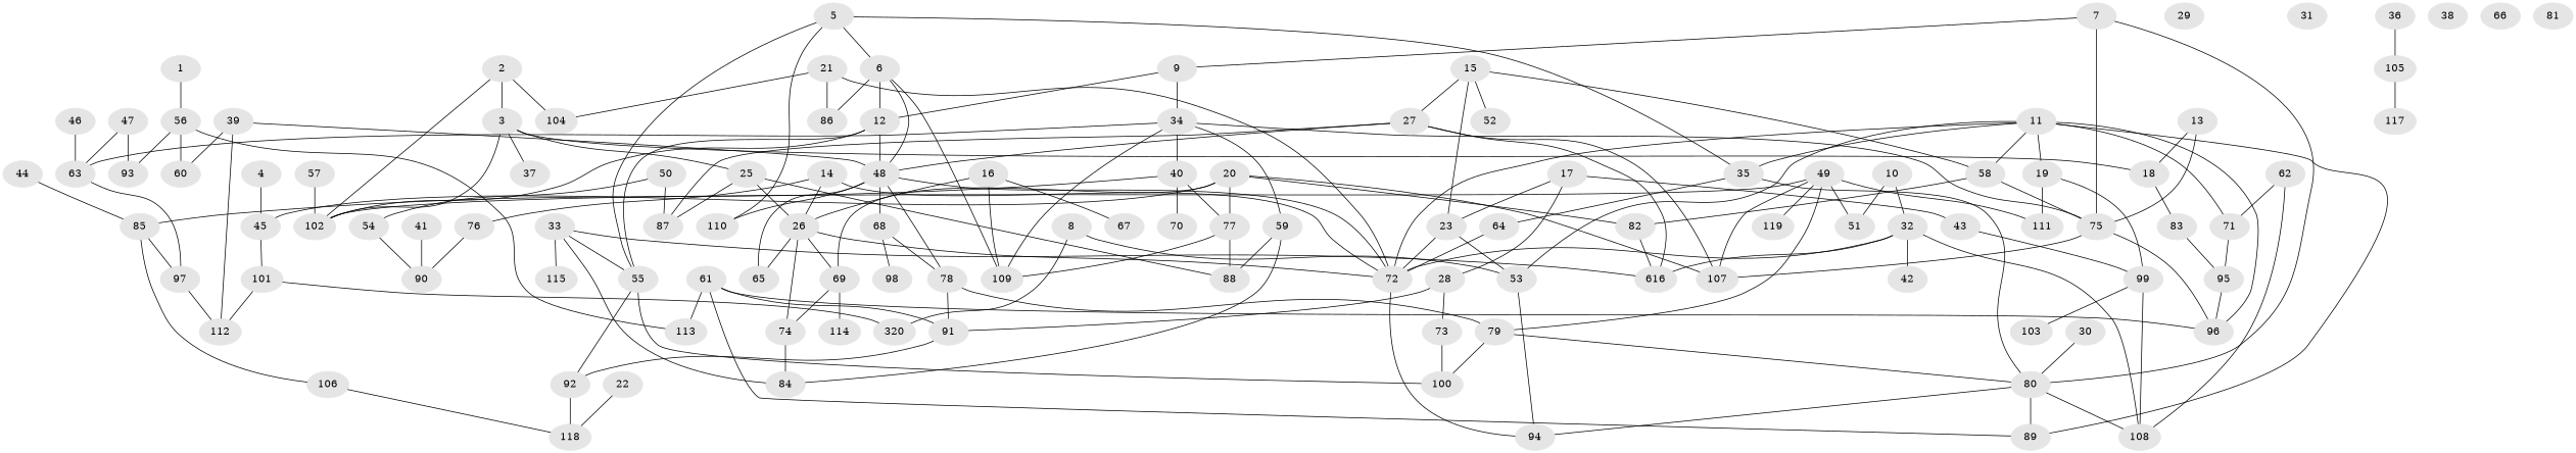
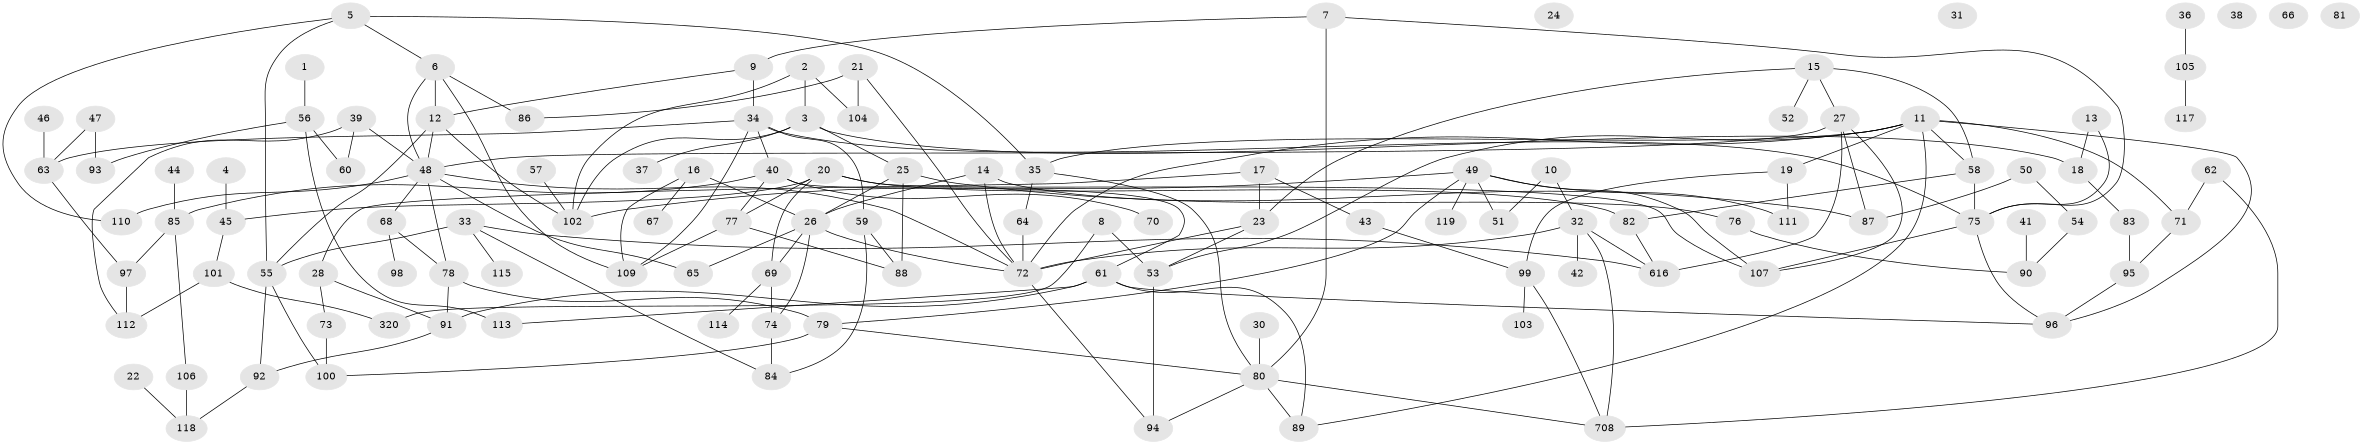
  graph {
    node [color=gray90 style=filled]
    1
    56
    60
    93
    113
    2
    3
    102
    104
    18
    25
    37
    83
    26
    87
    88
    4
    45
    101
    5
    6
    35
    55
    110
    12
    48
    86
    109
    80
    64
    92
    100
    72
    65
    68
    78
    7
    9
    75
    34
    96
    107
    89
-   108
+   108 [label=708]
    94
    8
    53
    n48 [label=320]
    40
    59
    63
    10
    32
    51
    n55 [label=616]
    42
    11
    19
    58
    71
    99
    111
    82
    95
    13
    14
    76
    69
    74
    90
    15
    23
    27
    52
    16
    67
    17
    28
    43
    73
    91
    103
    20
    77
    114
    21
    22
    118
-   24 [label=29]
+   24
    84
    30
    31
    33
    115
    61
    70
    85
    97
    36
    105
    117
    38
    39
    112
    106
    41
    44
    46
    47
    98
    79
    49
    119
    50
    54
    57
    62
    66
    81
    1 -- 56
    56 -- 60
    56 -- 93
    56 -- 113
    2 -- 3
    2 -- 102
    2 -- 104
    3 -- 102
    3 -- 18
    3 -- 25
    3 -- 37
    18 -- 83
    25 -- 26
    25 -- 87
    25 -- 88
    83 -- 95
    26 -- 72
    26 -- 65
    26 -- 69
    26 -- 74
    4 -- 45
    45 -- 101
    101 -- n48
    101 -- 112
    5 -- 6
    5 -- 35
    5 -- 55
    5 -- 110
    6 -- 12
    6 -- 48
    6 -- 86
    6 -- 109
    35 -- 80
    35 -- 64
    55 -- 92
    55 -- 100
    12 -- 102
    12 -- 55
    12 -- 48
    48 -- 110
    48 -- 72
    48 -- 65
    48 -- 68
    48 -- 78
    80 -- 89
    80 -- 108
    80 -- 94
    64 -- 72
    92 -- 118
    72 -- 94
    68 -- 78
    68 -- 98
    78 -- 91
    78 -- 79
    7 -- 80
    7 -- 9
    7 -- 75
    9 -- 12
    9 -- 34
    75 -- 96
    75 -- 107
    34 -- 109
    34 -- 75
    34 -- 40
    34 -- 59
    34 -- 63
    8 -- 53
    8 -- n48
    53 -- 94
    40 -- 77
+   40 -- 61
    40 -- 70
    40 -- 85
    59 -- 88
    59 -- 84
    63 -- 97
    10 -- 32
    10 -- 51
    32 -- 72
    32 -- 108
    32 -- n55
    32 -- 42
    11 -- 35
    11 -- 72
    11 -- 96
    11 -- 89
    11 -- 53
    11 -- 19
    11 -- 58
    11 -- 71
    19 -- 99
    19 -- 111
    58 -- 75
    58 -- 82
    71 -- 95
    99 -- 108
    99 -- 103
    82 -- n55
    95 -- 96
    13 -- 18
    13 -- 75
    14 -- 26
    14 -- 72
    14 -- 76
    76 -- 90
    69 -- 74
    69 -- 114
    74 -- 84
    15 -- 58
    15 -- 23
    15 -- 27
    15 -- 52
    23 -- 72
    23 -- 53
    27 -- 87
    27 -- 48
    27 -- 107
    27 -- n55
    16 -- 26
    16 -- 109
    16 -- 67
    17 -- 23
    17 -- 28
    17 -- 43
    28 -- 73
    28 -- 91
    43 -- 99
    73 -- 100
    91 -- 92
    20 -- 45
    20 -- 107
    20 -- 82
    20 -- 69
    20 -- 77
    77 -- 88
    77 -- 109
    21 -- 104
    21 -- 86
    21 -- 72
    22 -- 118
    30 -- 80
    33 -- 55
    33 -- n55
    33 -- 84
    33 -- 115
    61 -- 113
    61 -- 96
    61 -- 89
    61 -- 91
    85 -- 97
    85 -- 106
    97 -- 112
    36 -- 105
    105 -- 117
    39 -- 60
    39 -- 48
    39 -- 112
    106 -- 118
    41 -- 90
    44 -- 85
    46 -- 63
    47 -- 93
    47 -- 63
    79 -- 80
    79 -- 100
    49 -- 102
    49 -- 107
    49 -- 51
    49 -- 111
    49 -- 79
    49 -- 119
    50 -- 87
    50 -- 54
    54 -- 90
    57 -- 102
    62 -- 108
    62 -- 71
  }
